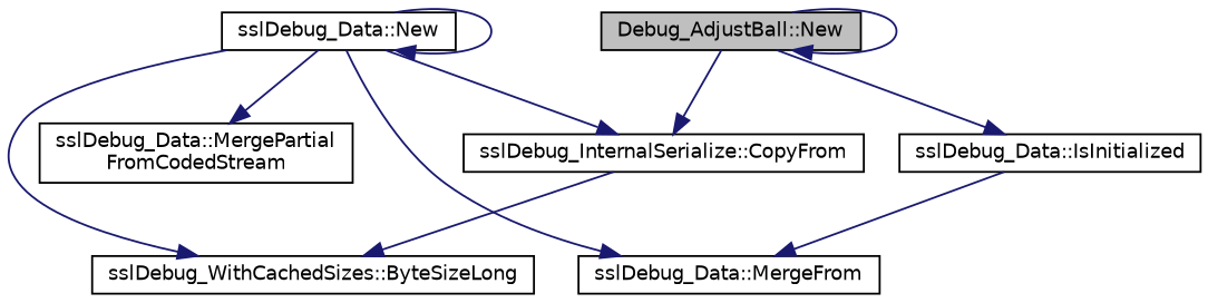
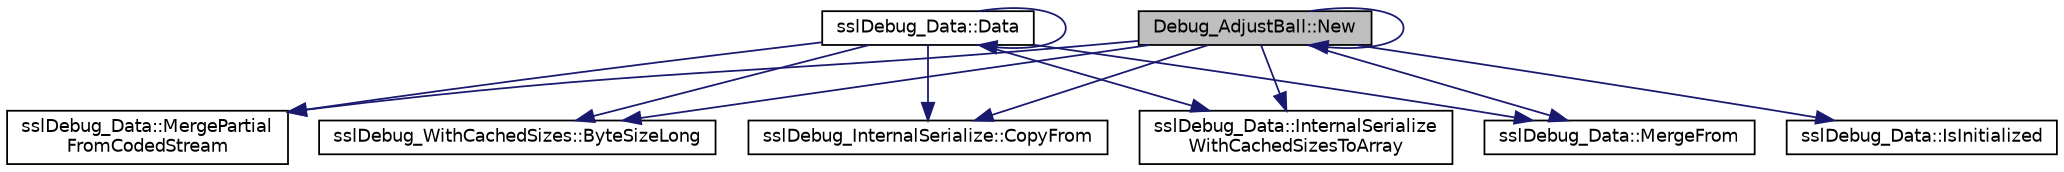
  digraph {
    rankdir=TB
    node [color=black fillcolor=white fontname=Helvetica fontsize=10 shape=record style=filled]
    edge [color=midnightblue fontname=Helvetica fontsize=10 labelfontname=Helvetica labelfontsize=10 style=solid]
    n1 [fillcolor=grey75 fontcolor=black height=0.2 label="Debug_AdjustBall::New" width=0.4]
    n2 [height=0.2 label="sslDebug_WithCachedSizes::ByteSizeLong" width=0.4]
    n3 [height=0.2 label="sslDebug_InternalSerialize::CopyFrom" width=0.4]
+   n4 [height=0.2 label="sslDebug_Data::InternalSerialize\lWithCachedSizesToArray" width=0.4]
    n5 [height=0.2 label="sslDebug_Data::IsInitialized" width=0.4]
    n6 [height=0.2 label="sslDebug_Data::MergeFrom" width=0.4]
    n7 [height=0.2 label="sslDebug_Data::MergePartial\lFromCodedStream" width=0.4]
-   n8 [height=0.2 label="sslDebug_Data::New" width=0.4]
+   n8 [height=0.2 label="sslDebug_Data::Data" width=0.4]
    n1 -> n1
-   n3 -> n2
+   n1 -> n2
    n1 -> n3
+   n1 -> n4
    n1 -> n5
-   n5 -> n6
+   n1 -> n6
+   n1 -> n7
    n8 -> n2
    n8 -> n3
+   n8 -> n4
    n8 -> n6
    n8 -> n7
    n8 -> n8
  }
